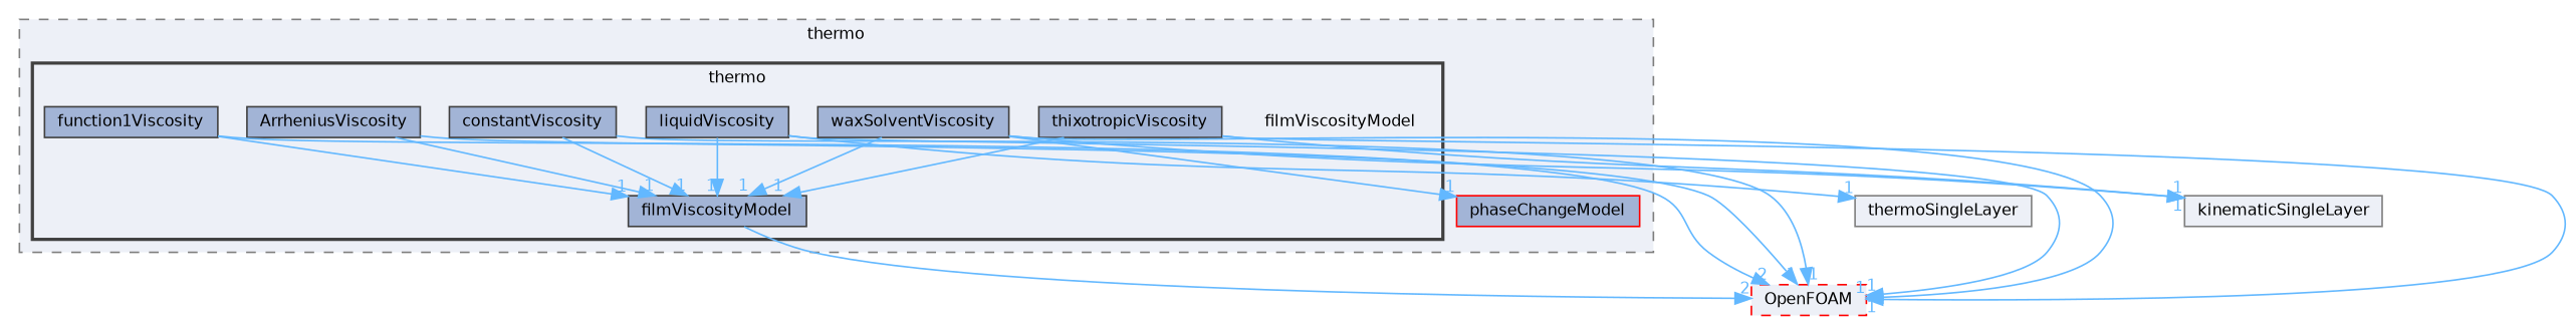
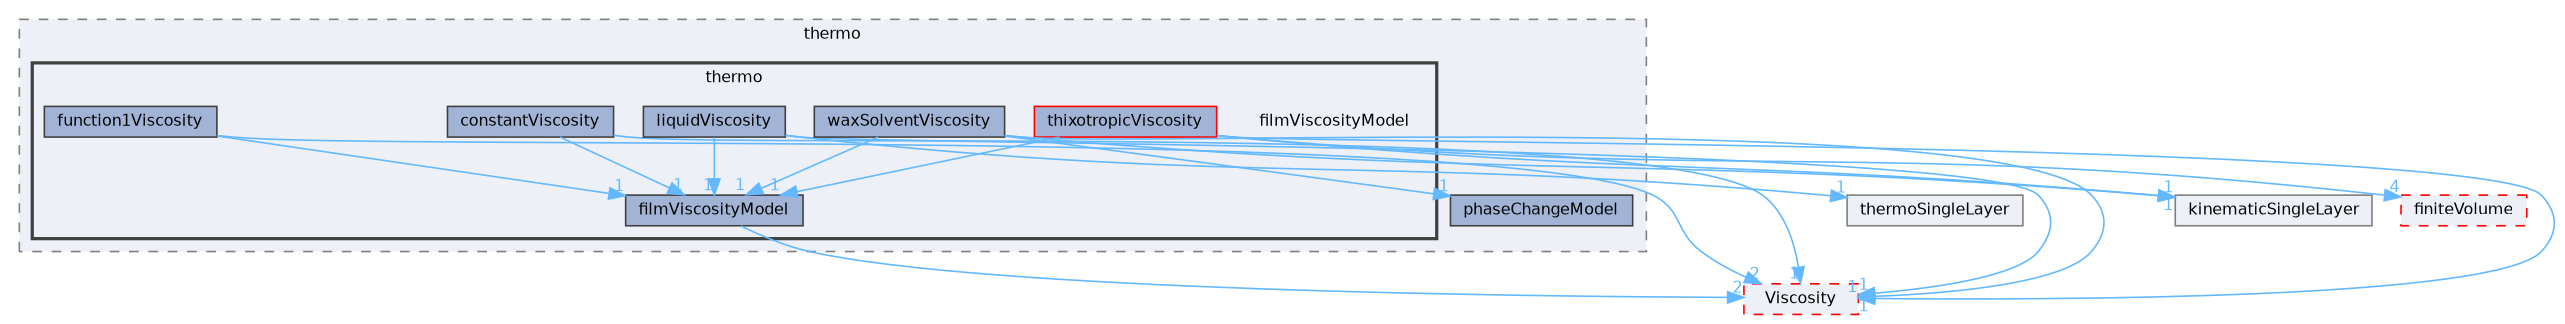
  digraph {
    compound=true
    node [fontname=Helvetica fontsize=10 shape=box color=grey25 fillcolor="#a2b4d6" style=filled]
    edge [color=steelblue1 fontcolor=steelblue1 fontname=Helvetica fontsize=10 headlabel=1 labeldistance=1.5 labelfontname=Helvetica labelfontsize=10]
    n1 [height=0.2 label=filmViscosityModel shape=plaintext width=0.4 color="" fillcolor="" style=""]
-   n2 [height=0.2 label=ArrheniusViscosity width=0.4]
    n3 [height=0.2 label=constantViscosity width=0.4]
    n4 [height=0.2 label=filmViscosityModel width=0.4]
    n5 [height=0.2 label=function1Viscosity width=0.4]
    n6 [height=0.2 label=liquidViscosity width=0.4]
-   n7 [height=0.2 label=thixotropicViscosity width=0.4]
+   n7 [color=red height=0.2 label=thixotropicViscosity width=0.4]
    n8 [height=0.2 label=waxSolventViscosity width=0.4]
-   n9 [color=red height=0.2 label=phaseChangeModel width=0.4]
-   n10 [color=red fillcolor="#edf0f7" height=0.2 label=OpenFOAM style="filled,dashed" width=0.4]
+   n9 [height=0.2 label=phaseChangeModel width=0.4]
+   n10 [color=red fillcolor="#edf0f7" height=0.2 label=Viscosity style="filled,dashed" width=0.4]
    n11 [color=grey50 fillcolor="#edf0f7" height=0.2 label=thermoSingleLayer width=0.4]
    n12 [color=grey50 fillcolor="#edf0f7" height=0.2 label=kinematicSingleLayer width=0.4]
+   n13 [color=red fillcolor="#edf0f7" height=0.2 label=finiteVolume style="filled,dashed" width=0.4]
    subgraph cluster_1 {
      bgcolor="#edf0f7"
      fontname=Helvetica
      fontsize=10
      label=thermo
      pencolor=grey50
      style="filled,dashed"
      n9
      subgraph cluster_2 {
        bgcolor="#edf0f7"
        fontname=Helvetica
        fontsize=10
        pencolor=grey25
        style="filled,bold"
        n1
-       n2
        n3
        n4
        n5
        n6
        n7
        n8
      }
    }
-   n2 -> n4
-   n2 -> n10
    n3 -> n4
    n3 -> n10
    n4 -> n10 [headlabel=2]
    n5 -> n4
    n5 -> n10 [headlabel=2]
    n6 -> n4
    n6 -> n10
    n6 -> n11
    n7 -> n4
    n7 -> n10
    n7 -> n12
+   n7 -> n13 [headlabel=4]
    n8 -> n4
    n8 -> n9
    n8 -> n10
    n8 -> n12
  }
